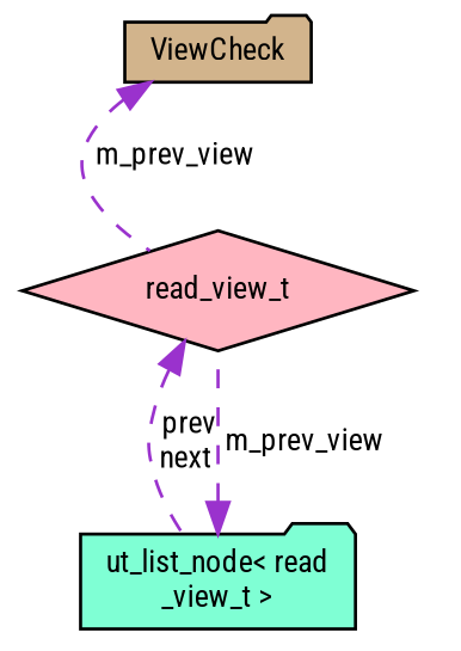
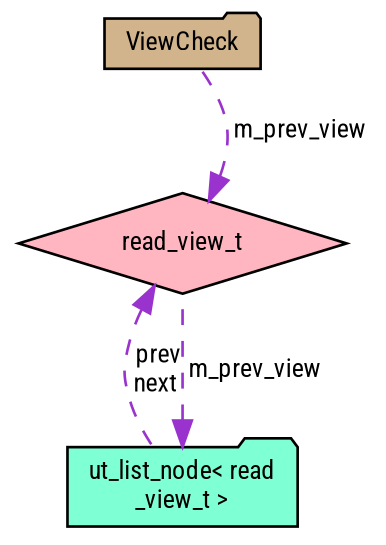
  digraph {
    fontname="Roboto Condensed"
    node [color=black fontname="Roboto Condensed" fontsize=10 shape=folder style=filled]
    edge [color=darkorchid3 dir=back fontname="Roboto Condensed" fontsize=10 labelfontname=FreeSans labelfontsize=10 style=dashed]
    n1 [fillcolor=tan fontcolor=black height=0.2 label=ViewCheck width=0.4]
    n2 [fillcolor=lightpink height=0.2 label=read_view_t shape=diamond width=0.4]
    n3 [fillcolor=aquamarine height=0.2 label="ut_list_node\< read\l_view_t \>" width=0.4]
-   n1 -> n2 [label=" m_prev_view"]
+   n2 -> n1 [label=" m_prev_view"]
    n2 -> n3 [label=" prev\nnext"]
    n3 -> n2 [label=" m_prev_view"]
  }
